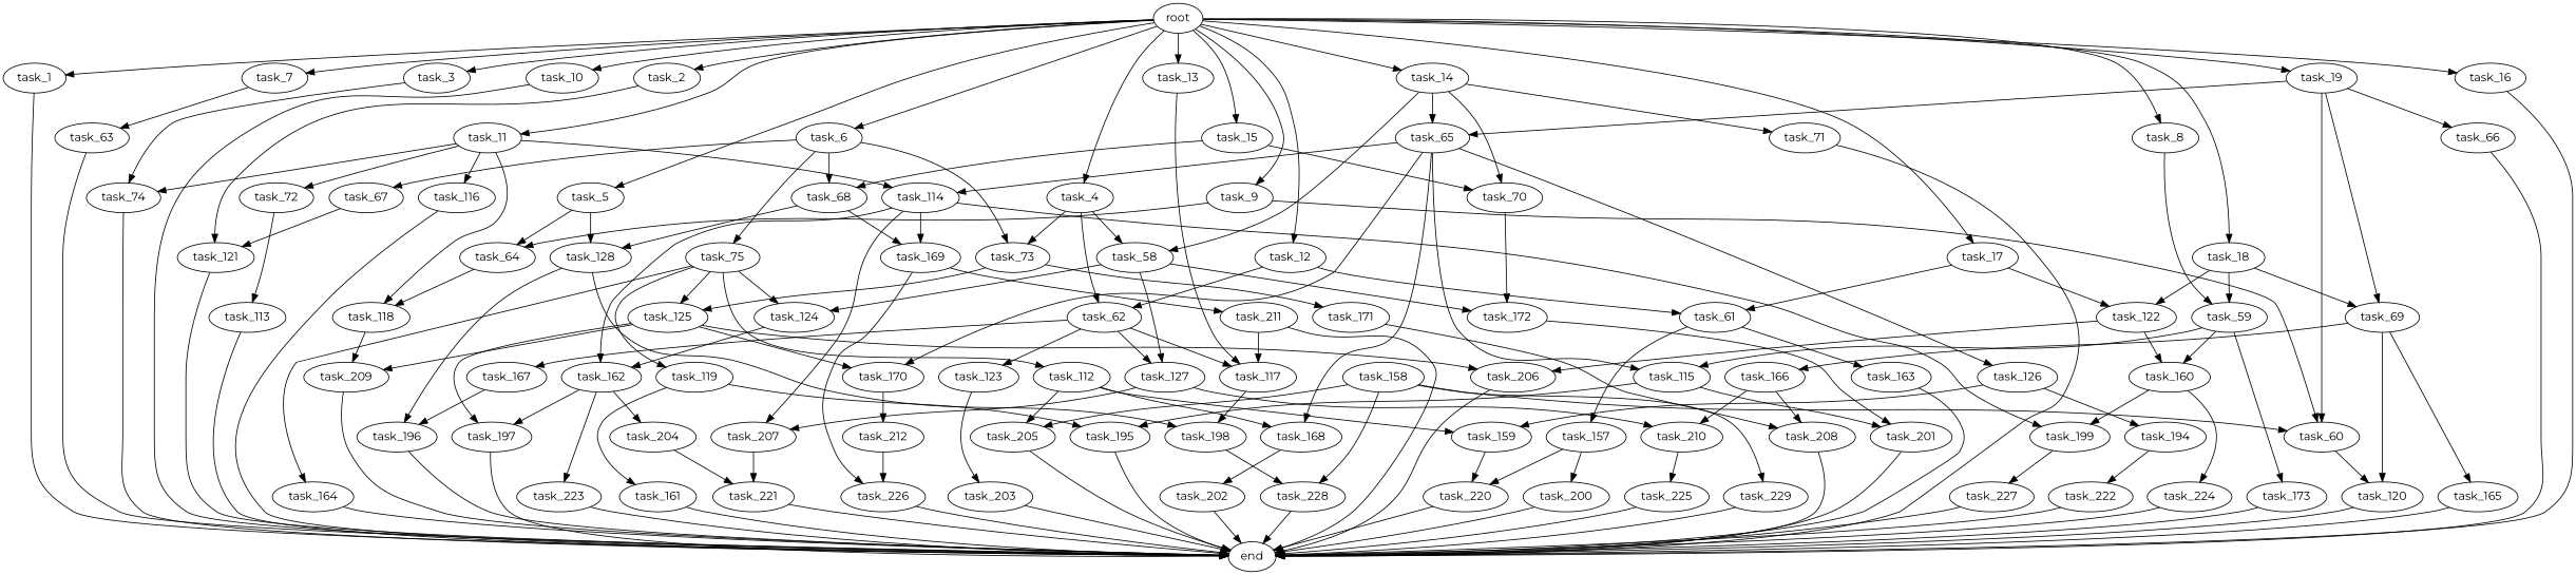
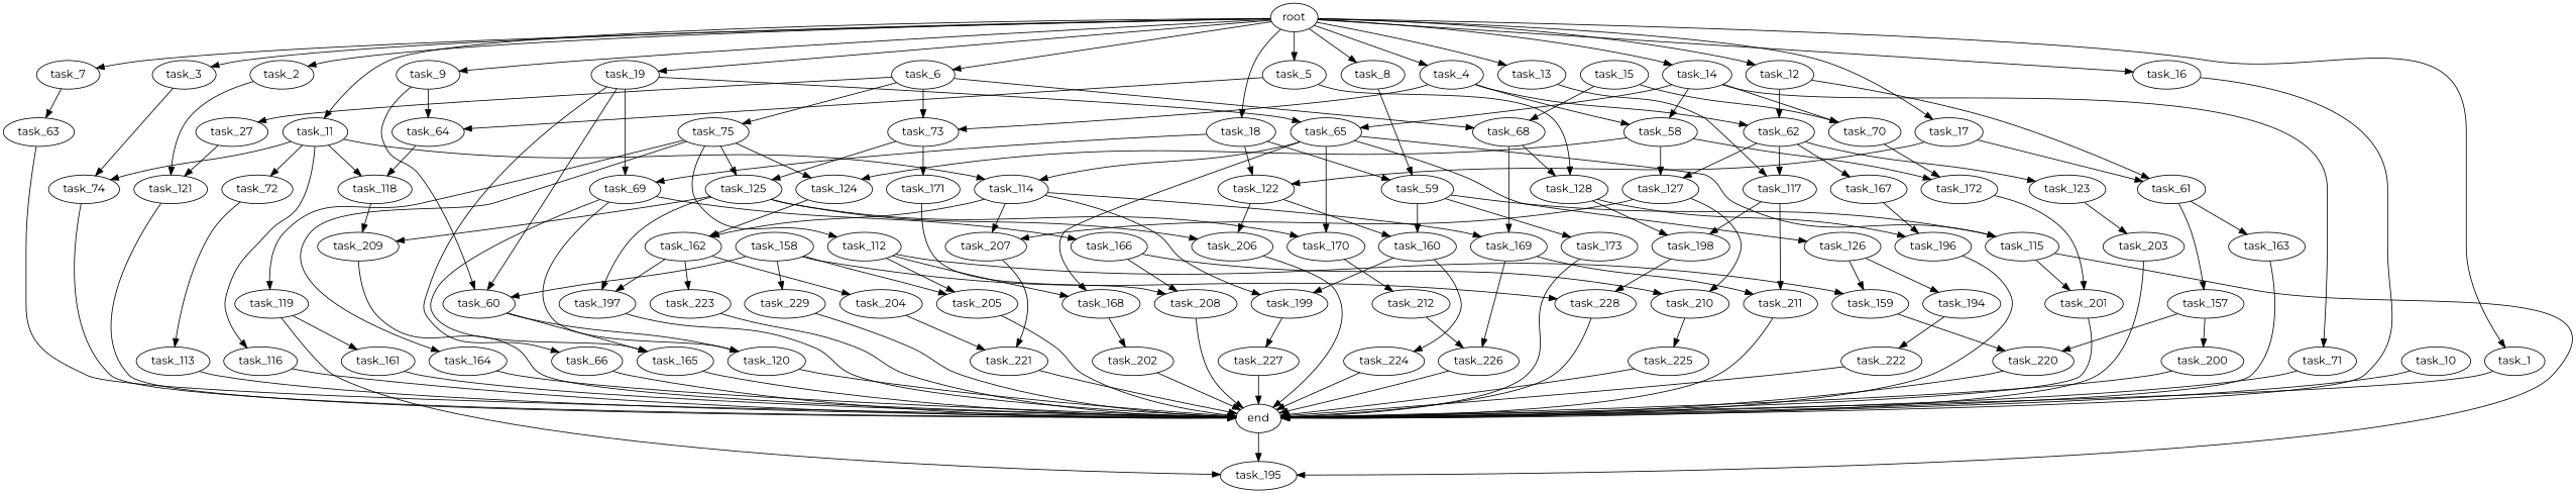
  digraph {
    fontname=Montserrat
    node [fontname=Montserrat]
    edge [fontname=Montserrat]
    root
    task_1
    task_2
    task_3
    task_4
    task_5
    task_6
    task_7
    task_8
    task_9
    task_10
    task_11
    task_12
    task_13
    task_14
    task_15
    task_16
    task_17
    task_18
    task_19
    end
    task_121
    task_74
    task_58
    task_62
    task_73
    task_64
    task_128
-   task_67
+   task_67 [label=task_27]
    task_68
    task_75
    task_63
    task_59
    task_60
    task_72
    task_114
    task_116
    task_118
    task_61
    task_117
    task_65
    task_70
    task_71
    task_122
    task_69
    task_66
    task_124
    task_127
    task_172
    task_123
    task_167
    task_125
    task_171
    task_198
    task_196
    task_169
    task_112
    task_119
    task_164
    task_115
    task_160
    task_173
    task_120
    task_165
    task_113
    task_162
    task_199
    task_207
    task_209
    task_157
    task_163
    task_211
    task_126
    task_168
    task_170
    task_206
    task_166
    task_210
    task_201
    task_195
    task_224
    task_158
    task_205
    task_228
    task_229
    task_200
    task_220
    task_203
    task_159
    task_194
    task_202
    task_212
    task_226
    task_208
    task_197
    task_161
    task_204
    task_223
    task_227
    task_221
    task_222
    task_225
    root -> task_1
    root -> task_2
    root -> task_3
    root -> task_4
    root -> task_5
    root -> task_6
    root -> task_7
    root -> task_8
    root -> task_9
-   root -> task_10
    root -> task_11
    root -> task_12
    root -> task_13
    root -> task_14
-   root -> task_15
    root -> task_16
    root -> task_17
    root -> task_18
    root -> task_19
    task_1 -> end
    task_2 -> task_121
    task_3 -> task_74
    task_4 -> task_58
    task_4 -> task_62
    task_4 -> task_73
    task_5 -> task_64
    task_5 -> task_128
    task_6 -> task_73
    task_6 -> task_67
    task_6 -> task_68
    task_6 -> task_75
    task_7 -> task_63
    task_8 -> task_59
    task_9 -> task_64
    task_9 -> task_60
    task_10 -> end
    task_11 -> task_74
    task_11 -> task_72
    task_11 -> task_114
    task_11 -> task_116
    task_11 -> task_118
    task_12 -> task_62
    task_12 -> task_61
    task_13 -> task_117
    task_14 -> task_58
    task_14 -> task_65
    task_14 -> task_70
    task_14 -> task_71
    task_15 -> task_68
    task_15 -> task_70
    task_16 -> end
    task_17 -> task_61
    task_17 -> task_122
    task_18 -> task_59
    task_18 -> task_122
    task_18 -> task_69
    task_19 -> task_60
    task_19 -> task_65
    task_19 -> task_69
    task_19 -> task_66
    task_121 -> end
    task_74 -> end
    task_58 -> task_124
    task_58 -> task_127
    task_58 -> task_172
    task_62 -> task_117
    task_62 -> task_127
    task_62 -> task_123
    task_62 -> task_167
    task_73 -> task_125
    task_73 -> task_171
    task_64 -> task_118
    task_128 -> task_198
    task_128 -> task_196
    task_67 -> task_121
    task_68 -> task_128
    task_68 -> task_169
    task_75 -> task_124
    task_75 -> task_125
    task_75 -> task_112
    task_75 -> task_119
    task_75 -> task_164
    task_63 -> end
    task_59 -> task_115
    task_59 -> task_160
    task_59 -> task_173
    task_60 -> task_120
+   task_60 -> task_165
    task_72 -> task_113
    task_114 -> task_169
    task_114 -> task_162
    task_114 -> task_199
    task_114 -> task_207
    task_116 -> end
    task_118 -> task_209
    task_61 -> task_157
    task_61 -> task_163
    task_117 -> task_198
-   task_211 -> task_117
+   task_117 -> task_211
    task_65 -> task_114
    task_65 -> task_115
    task_65 -> task_126
    task_65 -> task_168
    task_65 -> task_170
    task_70 -> task_172
    task_71 -> end
    task_122 -> task_160
    task_122 -> task_206
    task_69 -> task_120
    task_69 -> task_165
    task_69 -> task_166
    task_66 -> end
    task_124 -> task_162
    task_127 -> task_207
    task_127 -> task_210
    task_172 -> task_201
    task_123 -> task_203
    task_167 -> task_196
    task_125 -> task_209
    task_125 -> task_170
    task_125 -> task_206
    task_125 -> task_197
    task_171 -> task_208
    task_198 -> task_228
    task_196 -> end
    task_169 -> task_211
    task_169 -> task_226
    task_112 -> task_168
    task_112 -> task_205
    task_112 -> task_159
    task_119 -> task_195
    task_119 -> task_161
    task_164 -> end
    task_115 -> task_201
    task_115 -> task_195
    task_160 -> task_199
    task_160 -> task_224
    task_173 -> end
    task_120 -> end
    task_165 -> end
    task_113 -> end
    task_162 -> task_197
    task_162 -> task_204
    task_162 -> task_223
    task_199 -> task_227
    task_207 -> task_221
    task_209 -> end
    task_157 -> task_200
    task_157 -> task_220
    task_163 -> end
    task_211 -> end
    task_126 -> task_159
    task_126 -> task_194
    task_168 -> task_202
    task_170 -> task_212
    task_206 -> end
    task_166 -> task_210
    task_166 -> task_208
    task_210 -> task_225
    task_201 -> end
-   task_195 -> end
+   end -> task_195
    task_224 -> end
    task_158 -> task_60
    task_158 -> task_205
    task_158 -> task_228
    task_158 -> task_229
    task_205 -> end
    task_228 -> end
    task_229 -> end
    task_200 -> end
    task_220 -> end
    task_203 -> end
    task_159 -> task_220
    task_194 -> task_222
    task_202 -> end
    task_212 -> task_226
    task_226 -> end
    task_208 -> end
    task_197 -> end
    task_161 -> end
    task_204 -> task_221
    task_223 -> end
    task_227 -> end
    task_221 -> end
    task_222 -> end
    task_225 -> end
  }
